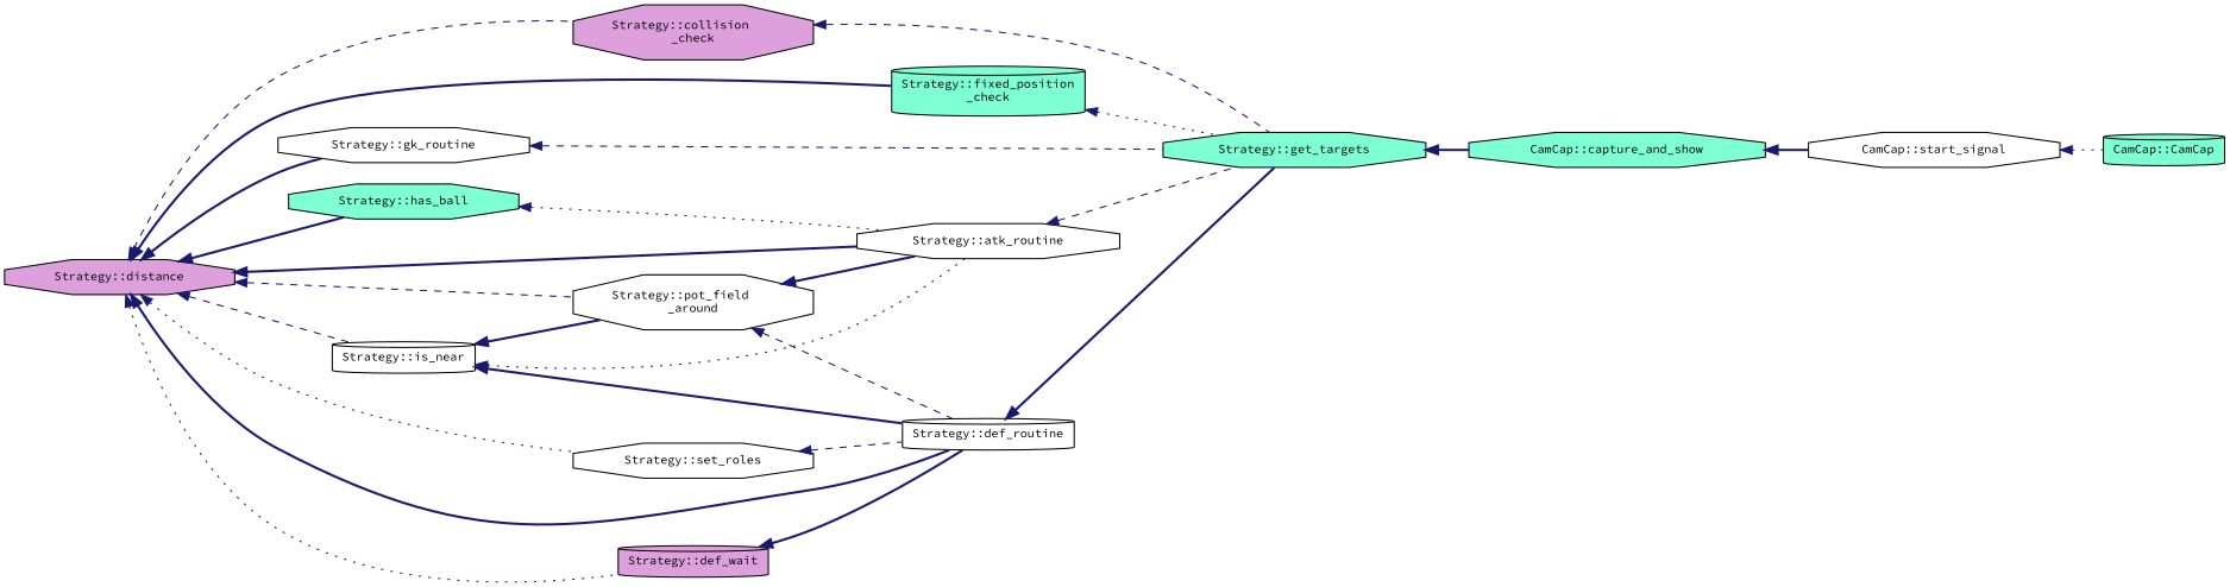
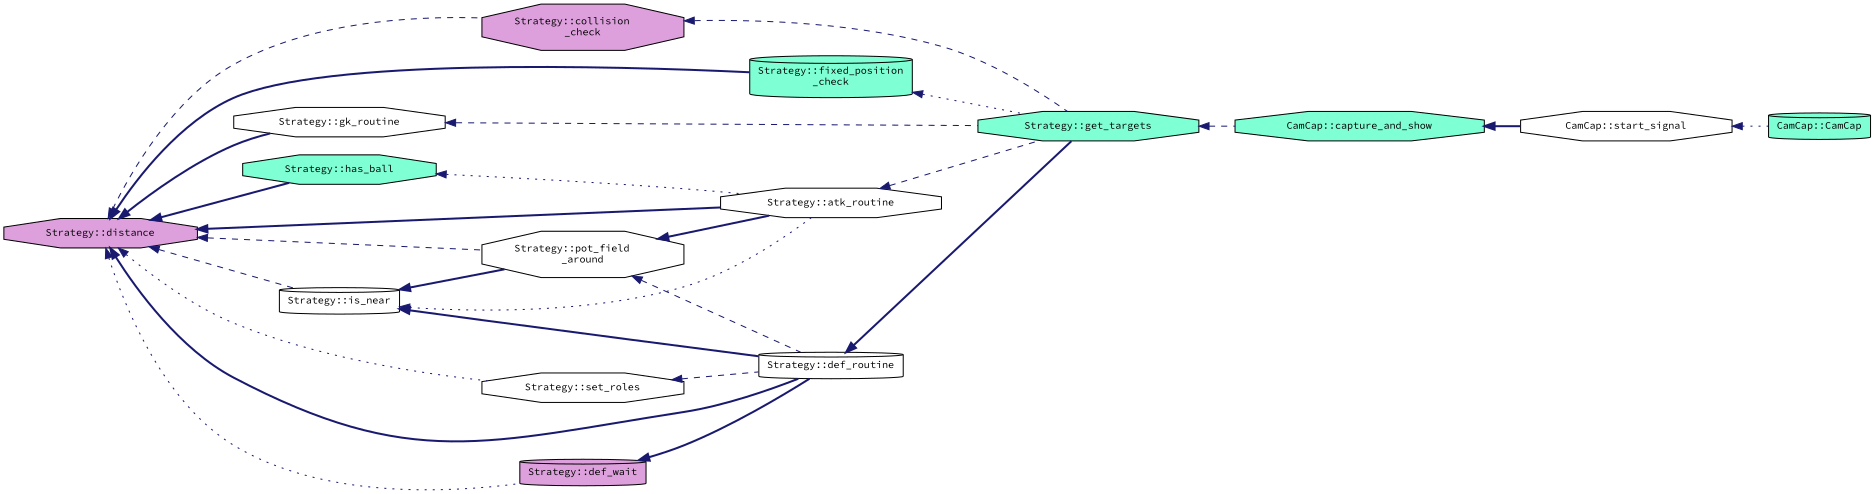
  digraph {
    fontname="Source Code Pro"
    rankdir=LR
    node [color=black fillcolor=white fontname="Source Code Pro" fontsize=10 shape=octagon style=filled]
    edge [color=midnightblue dir=back fontname="Source Code Pro" fontsize=10 labelfontname=Helvetica labelfontsize=10 style=bold]
    n1 [fillcolor=plum fontcolor=black height=0.2 label="Strategy::distance" width=0.4]
    n2 [height=0.2 label="Strategy::atk_routine" width=0.4]
    n3 [fillcolor=plum height=0.2 label="Strategy::collision\l_check" width=0.4]
    n4 [height=0.2 label="Strategy::def_routine" shape=cylinder width=0.4]
    n5 [fillcolor=plum height=0.2 label="Strategy::def_wait" shape=cylinder width=0.4]
    n6 [fillcolor=aquamarine height=0.2 label="Strategy::fixed_position\l_check" shape=cylinder width=0.4]
    n7 [height=0.2 label="Strategy::gk_routine" width=0.4]
    n8 [fillcolor=aquamarine height=0.2 label="Strategy::has_ball" width=0.4]
    n9 [height=0.2 label="Strategy::is_near" shape=cylinder width=0.4]
    n10 [height=0.2 label="Strategy::pot_field\l_around" width=0.4]
    n11 [height=0.2 label="Strategy::set_roles" width=0.4]
    n12 [fillcolor=aquamarine height=0.2 label="Strategy::get_targets" width=0.4]
    n13 [fillcolor=aquamarine height=0.2 label="CamCap::capture_and_show" width=0.4]
    n14 [height=0.2 label="CamCap::start_signal" width=0.4]
    n15 [fillcolor=aquamarine height=0.2 label="CamCap::CamCap" shape=cylinder width=0.4]
    n1 -> n2
    n1 -> n3 [style=dashed]
    n1 -> n4
    n1 -> n5 [style=dotted]
    n1 -> n6
    n1 -> n7
    n1 -> n8
    n1 -> n9 [style=dashed]
    n1 -> n10 [style=dashed]
    n1 -> n11 [style=dotted]
    n2 -> n12 [style=dashed]
    n3 -> n12 [style=dashed]
    n4 -> n12
    n5 -> n4
    n6 -> n12 [style=dotted]
    n7 -> n12 [style=dashed]
    n8 -> n2 [style=dotted]
    n9 -> n2 [style=dotted]
    n9 -> n4
    n9 -> n10
    n10 -> n2
    n10 -> n4 [style=dashed]
    n11 -> n4 [style=dashed]
-   n12 -> n13
+   n12 -> n13 [style=dashed]
    n13 -> n14
    n14 -> n15 [style=dotted]
  }
